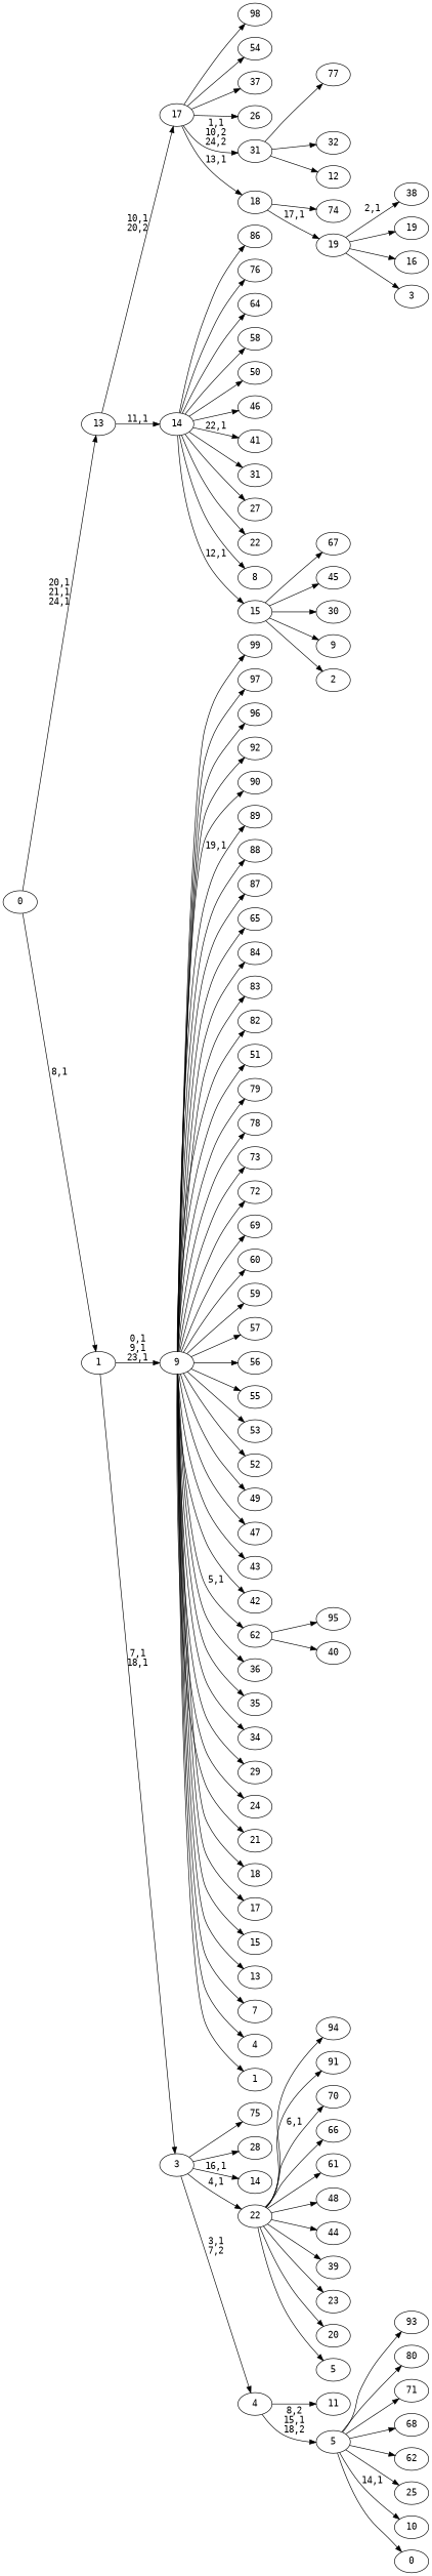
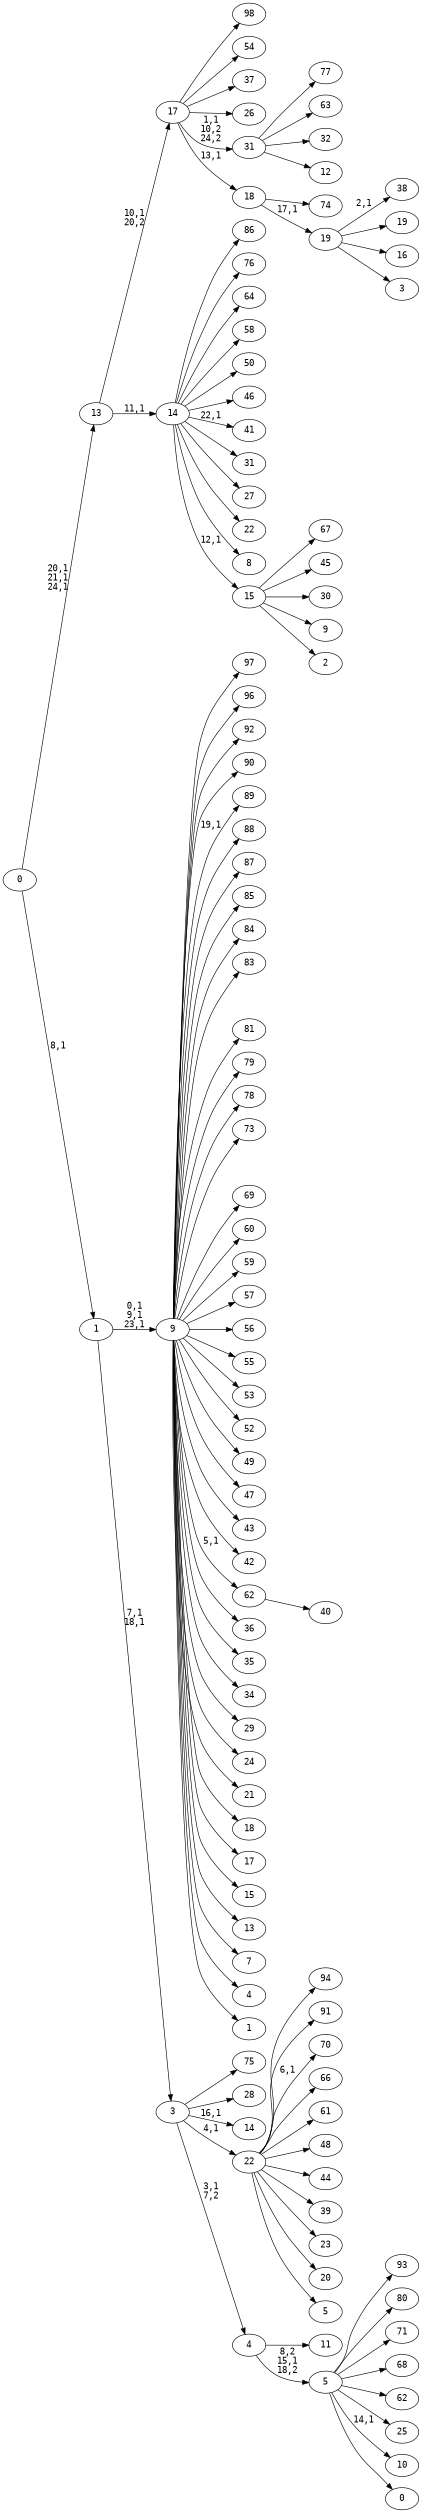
  digraph {
    fontname="DejaVu Sans Mono"
    rankdir=LR
    node [fontname="DejaVu Sans Mono"]
    edge [fontname="DejaVu Sans Mono"]
-   n1 [label=99]
    n2 [label=98]
    n3 [label=97]
    n4 [label=96]
-   n5 [label=95]
    n6 [label=94]
    n7 [label=93]
    n8 [label=92]
    n9 [label=91]
    n10 [label=90]
    n11 [label=89]
    n12 [label=88]
    n13 [label=87]
    n14 [label=86]
-   n15 [label=65]
+   n15 [label=85]
    n16 [label=84]
    n17 [label=83]
-   n18 [label=82]
-   n19 [label=51]
+   n19 [label=81]
    n20 [label=80]
    n21 [label=79]
    n22 [label=78]
    n23 [label=77]
    n24 [label=76]
    n25 [label=75]
    n26 [label=74]
    n27 [label=73]
-   n28 [label=72]
    n29 [label=71]
    n30 [label=70]
    n31 [label=69]
    n32 [label=68]
    n33 [label=67]
    n34 [label=66]
    n35 [label=64]
+   n36 [label=63]
    n37 [label=62]
    n38 [label=61]
    n39 [label=60]
    n40 [label=59]
    n41 [label=58]
    n42 [label=57]
    n43 [label=56]
    n44 [label=55]
    n45 [label=54]
    n46 [label=53]
    n47 [label=52]
    n48 [label=50]
    n49 [label=49]
    n50 [label=48]
    n51 [label=47]
    n52 [label=46]
    n53 [label=45]
    n54 [label=44]
    n55 [label=43]
    n56 [label=42]
    n57 [label=41]
    n58 [label=40]
    62
    n60 [label=39]
    n61 [label=38]
    n62 [label=37]
    n63 [label=36]
    n64 [label=35]
    n65 [label=34]
    n66 [label=32]
    n67 [label=31]
    n68 [label=30]
    n69 [label=29]
    n70 [label=28]
    n71 [label=27]
    n72 [label=26]
    n73 [label=25]
    n74 [label=24]
    n75 [label=23]
    n76 [label=22]
    n77 [label=21]
    n78 [label=20]
    n79 [label=19]
    n80 [label=18]
    n81 [label=17]
    n82 [label=16]
    n83 [label=15]
    n84 [label=14]
    n85 [label=13]
    n86 [label=12]
    31
    n88 [label=11]
    n89 [label=10]
    n90 [label=9]
    n91 [label=8]
    n92 [label=7]
    n93 [label=5]
    22
    n95 [label=4]
    n96 [label=3]
    19
    18
    17
    n100 [label=2]
    15
    14
    13
    n104 [label=1]
    9
    n106 [label=0]
    5
    4
    3
    1
    0
-   62 -> n5
    62 -> n58
    31 -> n23
+   31 -> n36
    31 -> n66
    31 -> n86
    22 -> n6
    22 -> n9
    22 -> n30 [label="6,1"]
    22 -> n34
    22 -> n38
    22 -> n50
    22 -> n54
    22 -> n60
    22 -> n75
    22 -> n78
    22 -> n93
    19 -> n61 [label="2,1"]
    19 -> n79
    19 -> n82
    19 -> n96
    18 -> n26
    18 -> 19 [label="17,1"]
    17 -> n2
    17 -> n45
    17 -> n62
    17 -> n72
    17 -> 31 [label="1,1\n10,2\n24,2"]
    17 -> 18 [label="13,1"]
    15 -> n33
    15 -> n53
    15 -> n68
    15 -> n90
    15 -> n100
    14 -> n14
    14 -> n24
    14 -> n35
    14 -> n41
    14 -> n48
    14 -> n52
    14 -> n57 [label="22,1"]
    14 -> n67
    14 -> n71
    14 -> n76
    14 -> n91
    14 -> 15 [label="12,1"]
    13 -> 17 [label="10,1\n20,2"]
    13 -> 14 [label="11,1"]
-   9 -> n1
    9 -> n3
    9 -> n4
    9 -> n8
    9 -> n10
    9 -> n11 [label="19,1"]
    9 -> n12
    9 -> n13
    9 -> n15
    9 -> n16
    9 -> n17
-   9 -> n18
    9 -> n19
    9 -> n21
    9 -> n22
    9 -> n27
-   9 -> n28
    9 -> n31
    9 -> n39
    9 -> n40
    9 -> n42
    9 -> n43
    9 -> n44
    9 -> n46
    9 -> n47
    9 -> n49
    9 -> n51
    9 -> n55
    9 -> n56
    9 -> 62 [label="5,1"]
    9 -> n63
    9 -> n64
    9 -> n65
    9 -> n69
    9 -> n74
    9 -> n77
    9 -> n80
    9 -> n81
    9 -> n83
    9 -> n85
    9 -> n92
    9 -> n95
    9 -> n104
    5 -> n7
    5 -> n20
    5 -> n29
    5 -> n32
    5 -> n37
    5 -> n73
    5 -> n89 [label="14,1"]
    5 -> n106
    4 -> n88
    4 -> 5 [label="8,2\n15,1\n18,2"]
    3 -> n25
    3 -> n70
    3 -> n84 [label="16,1"]
    3 -> 22 [label="4,1"]
    3 -> 4 [label="3,1\n7,2"]
    1 -> 9 [label="0,1\n9,1\n23,1"]
    1 -> 3 [label="7,1\n18,1"]
    0 -> 13 [label="20,1\n21,1\n24,1"]
    0 -> 1 [label="8,1"]
  }
